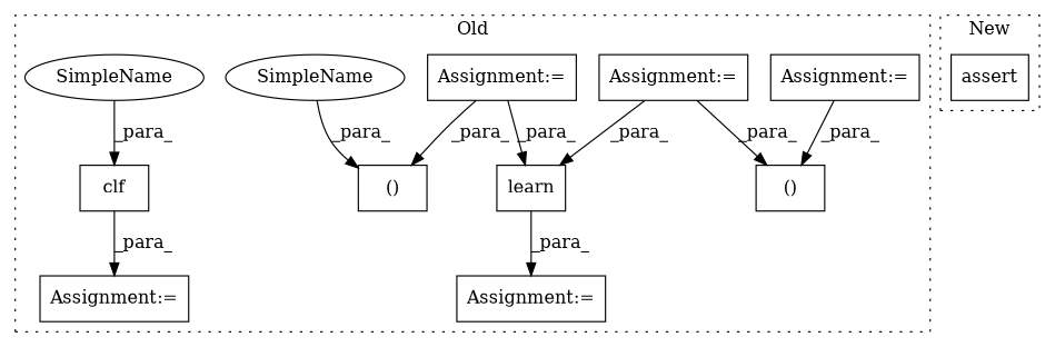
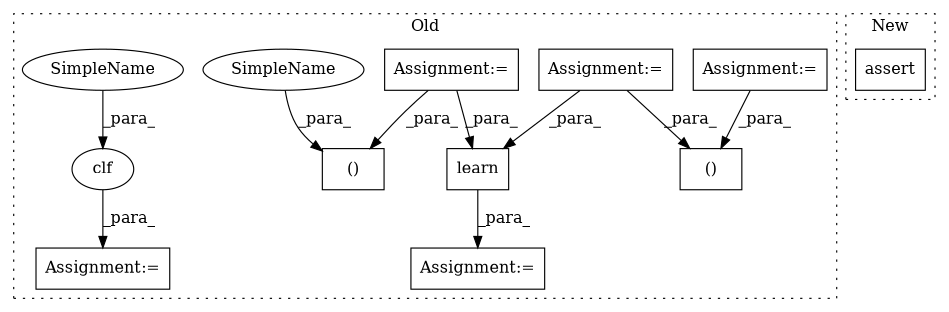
  digraph {
    node [a=7 l=2 shape=box]
    n1 [a=32 l="6,1" label=learn s="2850,2857"]
    n2 [l=1 label="Assignment:=" s=2849]
    n3 [label="Assignment:=" s=2458]
    n4 [a=106 l=17 label="()" s=2685]
    n5 [label="Assignment:=" s=2434]
    n6 [a=106 l=17 label="()" s=2731]
    n7 [label="Assignment:=" s=2446]
-   n8 [a=32 l="4,1" label=clf s="2866,2872"]
+   n8 [a=32 l="4,1" label=clf s="2866,2872" shape=ellipse]
    n9 [l=1 label="Assignment:=" s=2865]
    n10 [a=42 label=SimpleName s=2870 shape=ellipse]
    n11 [a=42 label=SimpleName s=2700 shape=ellipse]
    n12 [a=32 l="11,1" label=assert s="2339,2384"]
    subgraph cluster_1 {
      label=Old
      style=dotted
      n1
      n2
      n3
      n4
      n5
      n6
      n7
      n8
      n9
      n10
      n11
    }
    subgraph cluster_2 {
      label=New
      style=dotted
      n12
    }
    n1 -> n2 [label=_para_]
    n3 -> n1 [label=_para_]
    n3 -> n4 [label=_para_]
    n5 -> n1 [label=_para_]
    n5 -> n6 [label=_para_]
    n7 -> n6 [label=_para_]
    n8 -> n9 [label=_para_]
    n10 -> n8 [label=_para_]
    n11 -> n4 [label=_para_]
  }
